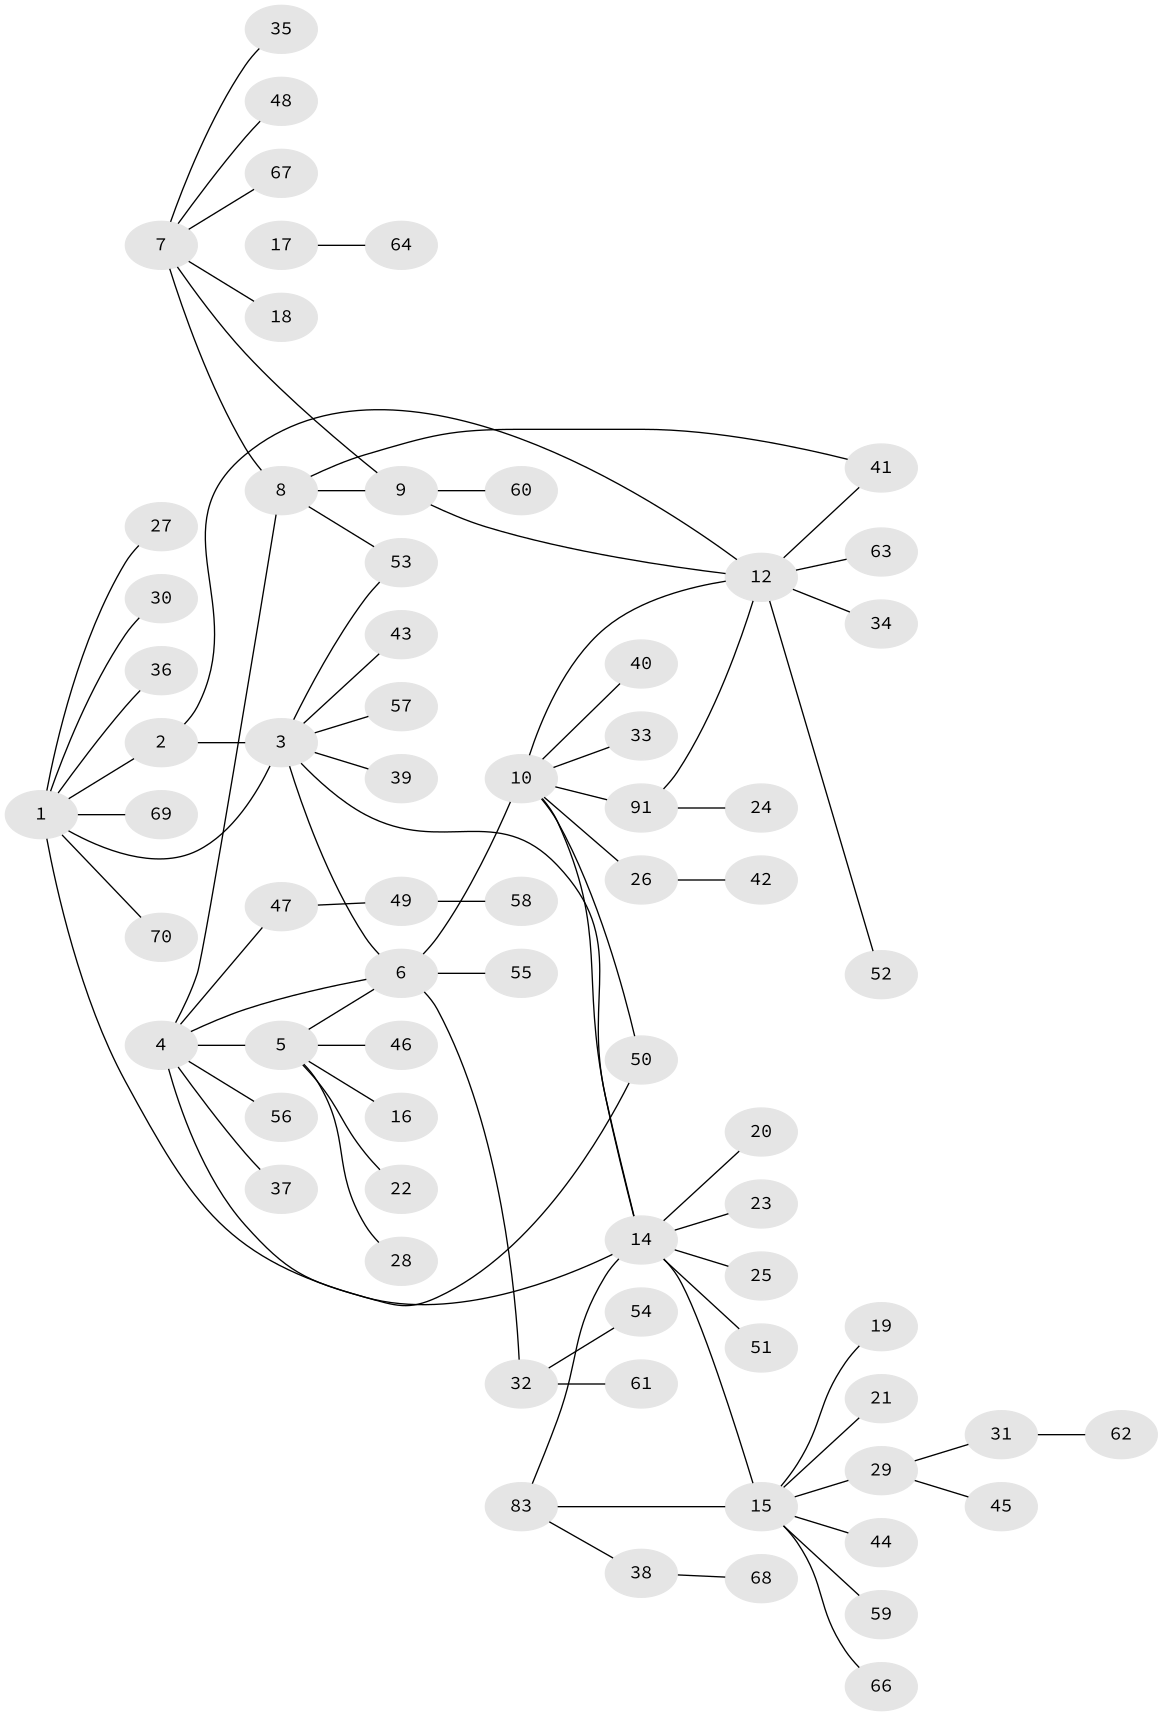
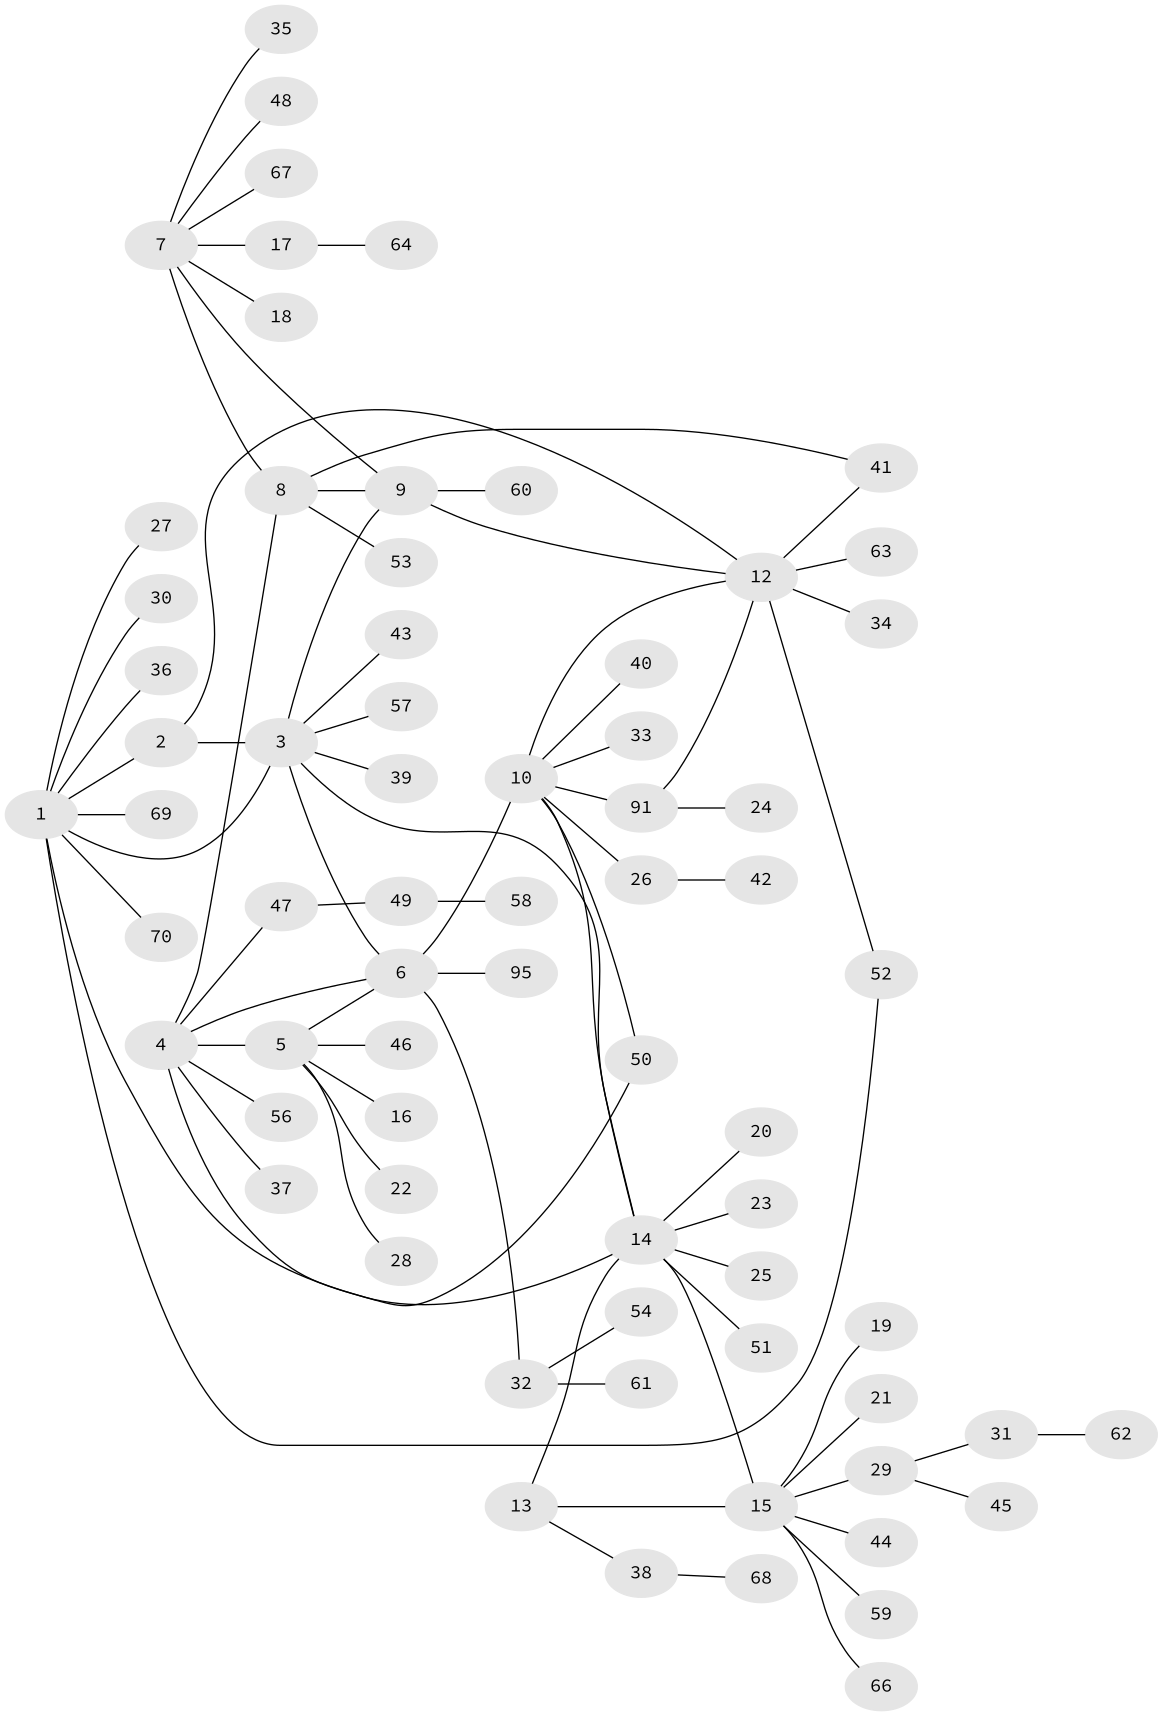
  graph {
    fontname="Source Code Pro"
    rankdir=LR
    node [color=gray90 fontname="Source Code Pro" style=filled]
    edge [fontname="Source Code Pro"]
    1
    2
    3
    27
    30
    36
    50
    52
    69
    70
    12
    6
    9
    14
    39
    43
    57
    41
    34
    63
    10
    32
-   55
+   55 [label=95]
    60
    15
    20
    23
    25
    51
    4
    5
    8
    37
    47
    56
    16
    22
    28
    46
    53
    49
    n42 [label=91]
    26
    33
    40
    54
    61
    7
    17
    18
    35
    48
    67
-   13 [label=83]
+   13
    38
    64
    24
    42
    19
    21
    29
    44
    59
    66
    68
    31
    45
    62
    58
    1 -- 2
    1 -- 3
    1 -- 27
    1 -- 30
    1 -- 36
    1 -- 50
+   1 -- 52
    1 -- 69
    1 -- 70
    2 -- 3
    2 -- 12
    3 -- 6
-   3 -- 53
+   3 -- 9
    3 -- 14
    3 -- 39
    3 -- 43
    3 -- 57
    12 -- 52
    12 -- 41
    12 -- 34
    12 -- 63
    6 -- 10
    6 -- 32
    6 -- 55
    9 -- 12
    9 -- 60
    14 -- 15
    14 -- 20
    14 -- 23
    14 -- 25
    14 -- 51
    10 -- 50
    10 -- 12
    10 -- 14
    10 -- n42
    10 -- 26
    10 -- 33
    10 -- 40
    32 -- 54
    32 -- 61
    15 -- 19
    15 -- 21
    15 -- 29
    15 -- 44
    15 -- 59
    15 -- 66
    4 -- 6
    4 -- 14
    4 -- 5
    4 -- 8
    4 -- 37
    4 -- 47
    4 -- 56
    5 -- 6
    5 -- 16
    5 -- 22
    5 -- 28
    5 -- 46
    8 -- 9
    8 -- 41
    8 -- 53
    47 -- 49
    49 -- 58
    n42 -- 12
    n42 -- 24
    26 -- 42
    7 -- 9
    7 -- 8
+   7 -- 17
    7 -- 18
    7 -- 35
    7 -- 48
    7 -- 67
    17 -- 64
    13 -- 14
    13 -- 15
    13 -- 38
    38 -- 68
    29 -- 31
    29 -- 45
    31 -- 62
  }
